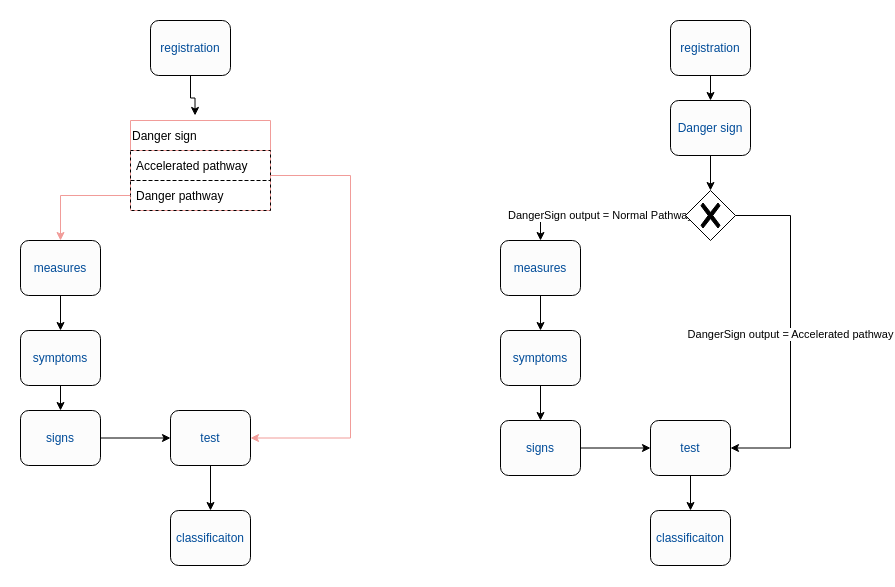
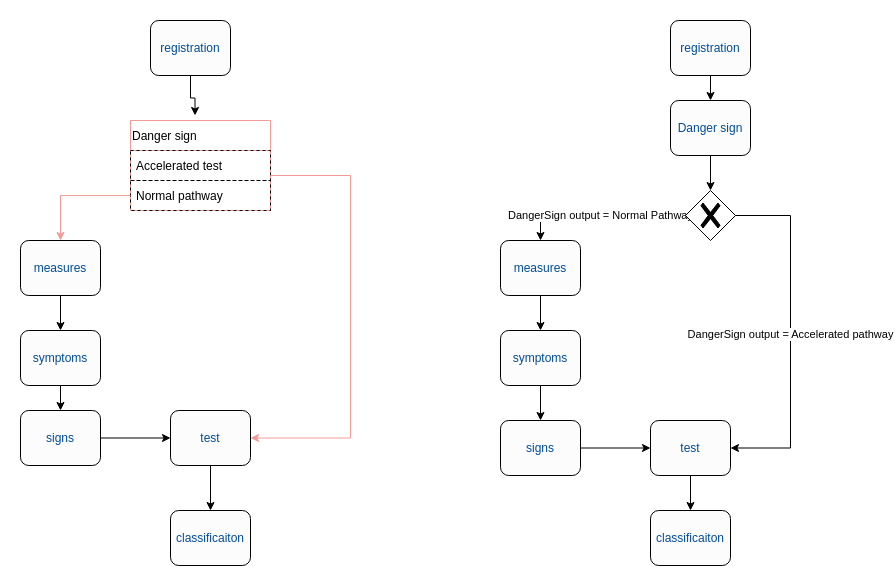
  <mxCell id="0" />
  <mxCell id="1" parent="0" />
  <mxCell id="2" value="Danger sign" style="swimlane;fontStyle=0;childLayout=stackLayout;horizontal=1;startSize=30;horizontalStack=0;resizeParent=1;resizeParentMax=0;resizeLast=0;collapsible=0;marginBottom=0;fontColor=#000000;rounded=0;fillColor=none;align=left;strokeColor=#F19C99;" vertex="1" parent="1"><mxGeometry x="130" y="120" width="140" height="90" as="geometry" /></mxCell>
- <mxCell id="3" value="Accelerated pathway" style="text;strokeColor=default;fillColor=none;align=left;verticalAlign=middle;spacingLeft=4;spacingRight=4;overflow=hidden;points=[[0,0.5],[1,0.5]];portConstraint=eastwest;rotatable=0;fontColor=#000000;rounded=0;dashed=1;" vertex="1" parent="2"><mxGeometry y="30" width="140" height="30" as="geometry" /></mxCell>
- <mxCell id="4" value="Danger pathway" style="text;strokeColor=default;fillColor=none;align=left;verticalAlign=middle;spacingLeft=4;spacingRight=4;overflow=hidden;points=[[0,0.5],[1,0.5]];portConstraint=eastwest;rotatable=0;fontColor=#000000;rounded=0;dashed=1;" vertex="1" parent="2"><mxGeometry y="60" width="140" height="30" as="geometry" /></mxCell>
+ <mxCell id="3" value="Accelerated test" style="text;strokeColor=default;fillColor=none;align=left;verticalAlign=middle;spacingLeft=4;spacingRight=4;overflow=hidden;points=[[0,0.5],[1,0.5]];portConstraint=eastwest;rotatable=0;fontColor=#000000;rounded=0;dashed=1;" vertex="1" parent="2"><mxGeometry y="30" width="140" height="30" as="geometry" /></mxCell>
+ <mxCell id="4" value="Normal pathway" style="text;strokeColor=default;fillColor=none;align=left;verticalAlign=middle;spacingLeft=4;spacingRight=4;overflow=hidden;points=[[0,0.5],[1,0.5]];portConstraint=eastwest;rotatable=0;fontColor=#000000;rounded=0;dashed=1;" vertex="1" parent="2"><mxGeometry y="60" width="140" height="30" as="geometry" /></mxCell>
  <mxCell id="5" style="edgeStyle=orthogonalEdgeStyle;rounded=0;orthogonalLoop=1;jettySize=auto;html=1;jumpStyle=gap;jumpSize=12;strokeColor=#F19C99;fillColor=#F8CECC;entryX=1;entryY=0.5;entryDx=0;entryDy=0;" edge="1" source="3" parent="1" target="16"><mxGeometry relative="1" as="geometry"><mxPoint x="432" y="195" as="targetPoint" /><Array as="points"><mxPoint x="350" y="175" /><mxPoint x="350" y="438" /></Array></mxGeometry></mxCell>
  <mxCell id="6" style="edgeStyle=orthogonalEdgeStyle;rounded=0;orthogonalLoop=1;jettySize=auto;html=1;jumpStyle=gap;jumpSize=12;strokeColor=#F19C99;fillColor=#F8CECC;" edge="1" source="4" parent="1" target="10"><mxGeometry relative="1" as="geometry"><mxPoint x="432" y="225" as="targetPoint" /></mxGeometry></mxCell>
  <mxCell id="7" value="registration" style="shape=stencil(tZThCoIwFIWfZn9jcwj9jVXvsfSaQ9tkrqy3b+4atFKJUJDBPUe/e9h2JVy0pWyAJLQkfE+SJE394ssOyy3FUrYNZA61m7RKnmpAp3XWVNCp3A0EpUuwyvUuPxC68+/0DxeZ0dpDlNFt5Lz5HiaV9t/SO8KG9o+oajz/Ag4sqiyox9+Zm3QFKlsjacx85V426ULUOCtb5aSWobI/mVx4ZeoSc3GSWXW25qrz0STBsf0QzV/uj8GLx3Ik0ERbLgpjYSZPoeoaZ3dq78bd0PSLHVT8lQThCQ==);whiteSpace=wrap;html=1;fontSize=12;align=center;fillColor=#FCFCFC;strokeColor=#000000;fontColor=#004C99;" vertex="1" parent="1"><mxGeometry x="150" y="20" width="80" height="55" as="geometry" /></mxCell>
  <mxCell id="8" style="edgeStyle=orthogonalEdgeStyle;rounded=0;orthogonalLoop=1;jettySize=auto;html=1;entryX=0.461;entryY=-0.056;entryDx=0;entryDy=0;entryPerimeter=0;" edge="1" parent="1" source="7" target="2"><mxGeometry relative="1" as="geometry" /></mxCell>
  <mxCell id="9" style="edgeStyle=orthogonalEdgeStyle;rounded=0;orthogonalLoop=1;jettySize=auto;html=1;" edge="1" parent="1" source="10" target="14"><mxGeometry relative="1" as="geometry" /></mxCell>
  <mxCell id="10" value="measures" style="shape=stencil(tZThCoIwFIWfZn9jcwj9jVXvsfSaQ9tkrqy3b+4atFKJUJDBPUe/e9h2JVy0pWyAJLQkfE+SJE394ssOyy3FUrYNZA61m7RKnmpAp3XWVNCp3A0EpUuwyvUuPxC68+/0DxeZ0dpDlNFt5Lz5HiaV9t/SO8KG9o+oajz/Ag4sqiyox9+Zm3QFKlsjacx85V426ULUOCtb5aSWobI/mVx4ZeoSc3GSWXW25qrz0STBsf0QzV/uj8GLx3Ik0ERbLgpjYSZPoeoaZ3dq78bd0PSLHVT8lQThCQ==);whiteSpace=wrap;html=1;fontSize=12;align=center;fillColor=#FCFCFC;strokeColor=#000000;fontColor=#004C99;" vertex="1" parent="1"><mxGeometry x="20" y="240" width="80" height="55" as="geometry" /></mxCell>
  <mxCell id="11" style="edgeStyle=orthogonalEdgeStyle;rounded=0;orthogonalLoop=1;jettySize=auto;html=1;entryX=0;entryY=0.5;entryDx=0;entryDy=0;" edge="1" parent="1" source="12" target="16"><mxGeometry relative="1" as="geometry"><Array as="points"><mxPoint x="170" y="438" /></Array></mxGeometry></mxCell>
  <mxCell id="12" value="signs" style="shape=stencil(tZThCoIwFIWfZn9jcwj9jVXvsfSaQ9tkrqy3b+4atFKJUJDBPUe/e9h2JVy0pWyAJLQkfE+SJE394ssOyy3FUrYNZA61m7RKnmpAp3XWVNCp3A0EpUuwyvUuPxC68+/0DxeZ0dpDlNFt5Lz5HiaV9t/SO8KG9o+oajz/Ag4sqiyox9+Zm3QFKlsjacx85V426ULUOCtb5aSWobI/mVx4ZeoSc3GSWXW25qrz0STBsf0QzV/uj8GLx3Ik0ERbLgpjYSZPoeoaZ3dq78bd0PSLHVT8lQThCQ==);whiteSpace=wrap;html=1;fontSize=12;align=center;fillColor=#FCFCFC;strokeColor=#000000;fontColor=#004C99;" vertex="1" parent="1"><mxGeometry x="20" y="410" width="80" height="55" as="geometry" /></mxCell>
  <mxCell id="13" style="edgeStyle=orthogonalEdgeStyle;rounded=0;orthogonalLoop=1;jettySize=auto;html=1;" edge="1" parent="1" source="14" target="12"><mxGeometry relative="1" as="geometry" /></mxCell>
  <mxCell id="14" value="symptoms" style="shape=stencil(tZThCoIwFIWfZn9jcwj9jVXvsfSaQ9tkrqy3b+4atFKJUJDBPUe/e9h2JVy0pWyAJLQkfE+SJE394ssOyy3FUrYNZA61m7RKnmpAp3XWVNCp3A0EpUuwyvUuPxC68+/0DxeZ0dpDlNFt5Lz5HiaV9t/SO8KG9o+oajz/Ag4sqiyox9+Zm3QFKlsjacx85V426ULUOCtb5aSWobI/mVx4ZeoSc3GSWXW25qrz0STBsf0QzV/uj8GLx3Ik0ERbLgpjYSZPoeoaZ3dq78bd0PSLHVT8lQThCQ==);whiteSpace=wrap;html=1;fontSize=12;align=center;fillColor=#FCFCFC;strokeColor=#000000;fontColor=#004C99;" vertex="1" parent="1"><mxGeometry x="20" y="330" width="80" height="55" as="geometry" /></mxCell>
  <mxCell id="15" style="edgeStyle=orthogonalEdgeStyle;rounded=0;orthogonalLoop=1;jettySize=auto;html=1;" edge="1" parent="1" source="16" target="17"><mxGeometry relative="1" as="geometry" /></mxCell>
  <mxCell id="16" value="test" style="shape=stencil(tZThCoIwFIWfZn9jcwj9jVXvsfSaQ9tkrqy3b+4atFKJUJDBPUe/e9h2JVy0pWyAJLQkfE+SJE394ssOyy3FUrYNZA61m7RKnmpAp3XWVNCp3A0EpUuwyvUuPxC68+/0DxeZ0dpDlNFt5Lz5HiaV9t/SO8KG9o+oajz/Ag4sqiyox9+Zm3QFKlsjacx85V426ULUOCtb5aSWobI/mVx4ZeoSc3GSWXW25qrz0STBsf0QzV/uj8GLx3Ik0ERbLgpjYSZPoeoaZ3dq78bd0PSLHVT8lQThCQ==);whiteSpace=wrap;html=1;fontSize=12;align=center;fillColor=#FCFCFC;strokeColor=#000000;fontColor=#004C99;" vertex="1" parent="1"><mxGeometry x="170" y="410" width="80" height="55" as="geometry" /></mxCell>
  <mxCell id="17" value="classificaiton" style="shape=stencil(tZThCoIwFIWfZn9jcwj9jVXvsfSaQ9tkrqy3b+4atFKJUJDBPUe/e9h2JVy0pWyAJLQkfE+SJE394ssOyy3FUrYNZA61m7RKnmpAp3XWVNCp3A0EpUuwyvUuPxC68+/0DxeZ0dpDlNFt5Lz5HiaV9t/SO8KG9o+oajz/Ag4sqiyox9+Zm3QFKlsjacx85V426ULUOCtb5aSWobI/mVx4ZeoSc3GSWXW25qrz0STBsf0QzV/uj8GLx3Ik0ERbLgpjYSZPoeoaZ3dq78bd0PSLHVT8lQThCQ==);whiteSpace=wrap;html=1;fontSize=12;align=center;fillColor=#FCFCFC;strokeColor=#000000;fontColor=#004C99;" vertex="1" parent="1"><mxGeometry x="170" y="510" width="80" height="55" as="geometry" /></mxCell>
  <mxCell id="18" value="registration" style="shape=stencil(tZThCoIwFIWfZn9jcwj9jVXvsfSaQ9tkrqy3b+4atFKJUJDBPUe/e9h2JVy0pWyAJLQkfE+SJE394ssOyy3FUrYNZA61m7RKnmpAp3XWVNCp3A0EpUuwyvUuPxC68+/0DxeZ0dpDlNFt5Lz5HiaV9t/SO8KG9o+oajz/Ag4sqiyox9+Zm3QFKlsjacx85V426ULUOCtb5aSWobI/mVx4ZeoSc3GSWXW25qrz0STBsf0QzV/uj8GLx3Ik0ERbLgpjYSZPoeoaZ3dq78bd0PSLHVT8lQThCQ==);whiteSpace=wrap;html=1;fontSize=12;align=center;fillColor=#FCFCFC;strokeColor=#000000;fontColor=#004C99;" vertex="1" parent="1"><mxGeometry x="670" y="20" width="80" height="55" as="geometry" /></mxCell>
  <mxCell id="19" style="edgeStyle=orthogonalEdgeStyle;rounded=0;orthogonalLoop=1;jettySize=auto;html=1;" edge="1" parent="1" source="18" target="30"><mxGeometry relative="1" as="geometry"><mxPoint x="704.54" y="124.96" as="targetPoint" /></mxGeometry></mxCell>
  <mxCell id="20" style="edgeStyle=orthogonalEdgeStyle;rounded=0;orthogonalLoop=1;jettySize=auto;html=1;" edge="1" parent="1" source="21" target="25"><mxGeometry relative="1" as="geometry" /></mxCell>
  <mxCell id="21" value="measures" style="shape=stencil(tZThCoIwFIWfZn9jcwj9jVXvsfSaQ9tkrqy3b+4atFKJUJDBPUe/e9h2JVy0pWyAJLQkfE+SJE394ssOyy3FUrYNZA61m7RKnmpAp3XWVNCp3A0EpUuwyvUuPxC68+/0DxeZ0dpDlNFt5Lz5HiaV9t/SO8KG9o+oajz/Ag4sqiyox9+Zm3QFKlsjacx85V426ULUOCtb5aSWobI/mVx4ZeoSc3GSWXW25qrz0STBsf0QzV/uj8GLx3Ik0ERbLgpjYSZPoeoaZ3dq78bd0PSLHVT8lQThCQ==);whiteSpace=wrap;html=1;fontSize=12;align=center;fillColor=#FCFCFC;strokeColor=#000000;fontColor=#004C99;" vertex="1" parent="1"><mxGeometry x="500" y="240" width="80" height="55" as="geometry" /></mxCell>
  <mxCell id="22" style="edgeStyle=orthogonalEdgeStyle;rounded=0;orthogonalLoop=1;jettySize=auto;html=1;" edge="1" parent="1" source="23" target="27"><mxGeometry relative="1" as="geometry" /></mxCell>
  <mxCell id="23" value="signs" style="shape=stencil(tZThCoIwFIWfZn9jcwj9jVXvsfSaQ9tkrqy3b+4atFKJUJDBPUe/e9h2JVy0pWyAJLQkfE+SJE394ssOyy3FUrYNZA61m7RKnmpAp3XWVNCp3A0EpUuwyvUuPxC68+/0DxeZ0dpDlNFt5Lz5HiaV9t/SO8KG9o+oajz/Ag4sqiyox9+Zm3QFKlsjacx85V426ULUOCtb5aSWobI/mVx4ZeoSc3GSWXW25qrz0STBsf0QzV/uj8GLx3Ik0ERbLgpjYSZPoeoaZ3dq78bd0PSLHVT8lQThCQ==);whiteSpace=wrap;html=1;fontSize=12;align=center;fillColor=#FCFCFC;strokeColor=#000000;fontColor=#004C99;" vertex="1" parent="1"><mxGeometry x="500" y="420" width="80" height="55" as="geometry" /></mxCell>
  <mxCell id="24" style="edgeStyle=orthogonalEdgeStyle;rounded=0;orthogonalLoop=1;jettySize=auto;html=1;" edge="1" parent="1" source="25" target="23"><mxGeometry relative="1" as="geometry" /></mxCell>
  <mxCell id="25" value="symptoms" style="shape=stencil(tZThCoIwFIWfZn9jcwj9jVXvsfSaQ9tkrqy3b+4atFKJUJDBPUe/e9h2JVy0pWyAJLQkfE+SJE394ssOyy3FUrYNZA61m7RKnmpAp3XWVNCp3A0EpUuwyvUuPxC68+/0DxeZ0dpDlNFt5Lz5HiaV9t/SO8KG9o+oajz/Ag4sqiyox9+Zm3QFKlsjacx85V426ULUOCtb5aSWobI/mVx4ZeoSc3GSWXW25qrz0STBsf0QzV/uj8GLx3Ik0ERbLgpjYSZPoeoaZ3dq78bd0PSLHVT8lQThCQ==);whiteSpace=wrap;html=1;fontSize=12;align=center;fillColor=#FCFCFC;strokeColor=#000000;fontColor=#004C99;" vertex="1" parent="1"><mxGeometry x="500" y="330" width="80" height="55" as="geometry" /></mxCell>
  <mxCell id="26" style="edgeStyle=orthogonalEdgeStyle;rounded=0;orthogonalLoop=1;jettySize=auto;html=1;" edge="1" parent="1" source="27" target="28"><mxGeometry relative="1" as="geometry" /></mxCell>
  <mxCell id="27" value="test" style="shape=stencil(tZThCoIwFIWfZn9jcwj9jVXvsfSaQ9tkrqy3b+4atFKJUJDBPUe/e9h2JVy0pWyAJLQkfE+SJE394ssOyy3FUrYNZA61m7RKnmpAp3XWVNCp3A0EpUuwyvUuPxC68+/0DxeZ0dpDlNFt5Lz5HiaV9t/SO8KG9o+oajz/Ag4sqiyox9+Zm3QFKlsjacx85V426ULUOCtb5aSWobI/mVx4ZeoSc3GSWXW25qrz0STBsf0QzV/uj8GLx3Ik0ERbLgpjYSZPoeoaZ3dq78bd0PSLHVT8lQThCQ==);whiteSpace=wrap;html=1;fontSize=12;align=center;fillColor=#FCFCFC;strokeColor=#000000;fontColor=#004C99;" vertex="1" parent="1"><mxGeometry x="650" y="420" width="80" height="55" as="geometry" /></mxCell>
  <mxCell id="28" value="classificaiton" style="shape=stencil(tZThCoIwFIWfZn9jcwj9jVXvsfSaQ9tkrqy3b+4atFKJUJDBPUe/e9h2JVy0pWyAJLQkfE+SJE394ssOyy3FUrYNZA61m7RKnmpAp3XWVNCp3A0EpUuwyvUuPxC68+/0DxeZ0dpDlNFt5Lz5HiaV9t/SO8KG9o+oajz/Ag4sqiyox9+Zm3QFKlsjacx85V426ULUOCtb5aSWobI/mVx4ZeoSc3GSWXW25qrz0STBsf0QzV/uj8GLx3Ik0ERbLgpjYSZPoeoaZ3dq78bd0PSLHVT8lQThCQ==);whiteSpace=wrap;html=1;fontSize=12;align=center;fillColor=#FCFCFC;strokeColor=#000000;fontColor=#004C99;" vertex="1" parent="1"><mxGeometry x="650" y="510" width="80" height="55" as="geometry" /></mxCell>
  <mxCell id="29" style="edgeStyle=orthogonalEdgeStyle;rounded=0;orthogonalLoop=1;jettySize=auto;html=1;" edge="1" parent="1" source="30" target="33"><mxGeometry relative="1" as="geometry" /></mxCell>
  <mxCell id="30" value="Danger sign" style="shape=stencil(tZThCoIwFIWfZn9jcwj9jVXvsfSaQ9tkrqy3b+4atFKJUJDBPUe/e9h2JVy0pWyAJLQkfE+SJE394ssOyy3FUrYNZA61m7RKnmpAp3XWVNCp3A0EpUuwyvUuPxC68+/0DxeZ0dpDlNFt5Lz5HiaV9t/SO8KG9o+oajz/Ag4sqiyox9+Zm3QFKlsjacx85V426ULUOCtb5aSWobI/mVx4ZeoSc3GSWXW25qrz0STBsf0QzV/uj8GLx3Ik0ERbLgpjYSZPoeoaZ3dq78bd0PSLHVT8lQThCQ==);whiteSpace=wrap;html=1;fontSize=12;align=center;fillColor=#FCFCFC;strokeColor=#000000;fontColor=#004C99;" vertex="1" parent="1"><mxGeometry x="670" y="100" width="80" height="55" as="geometry" /></mxCell>
  <mxCell id="31" value="DangerSign output = Normal Pathway" style="edgeStyle=orthogonalEdgeStyle;rounded=0;orthogonalLoop=1;jettySize=auto;html=1;entryX=0.5;entryY=0;entryDx=0;entryDy=0;" edge="1" parent="1" source="33" target="21"><mxGeometry relative="1" as="geometry" /></mxCell>
  <mxCell id="32" value="DangerSign output = Accelerated pathway" style="edgeStyle=orthogonalEdgeStyle;rounded=0;orthogonalLoop=1;jettySize=auto;html=1;entryX=1;entryY=0.5;entryDx=0;entryDy=0;" edge="1" parent="1" source="33" target="27"><mxGeometry relative="1" as="geometry"><Array as="points"><mxPoint x="790" y="215" /><mxPoint x="790" y="448" /></Array></mxGeometry></mxCell>
  <mxCell id="33" value="" style="points=[[0.25,0.25,0],[0.5,0,0],[0.75,0.25,0],[1,0.5,0],[0.75,0.75,0],[0.5,1,0],[0.25,0.75,0],[0,0.5,0]];shape=mxgraph.bpmn.gateway2;html=1;verticalLabelPosition=bottom;labelBackgroundColor=#ffffff;verticalAlign=top;align=center;perimeter=rhombusPerimeter;outlineConnect=0;outline=none;symbol=none;gwType=exclusive;" vertex="1" parent="1"><mxGeometry x="685" y="190" width="50" height="50" as="geometry" /></mxCell>
